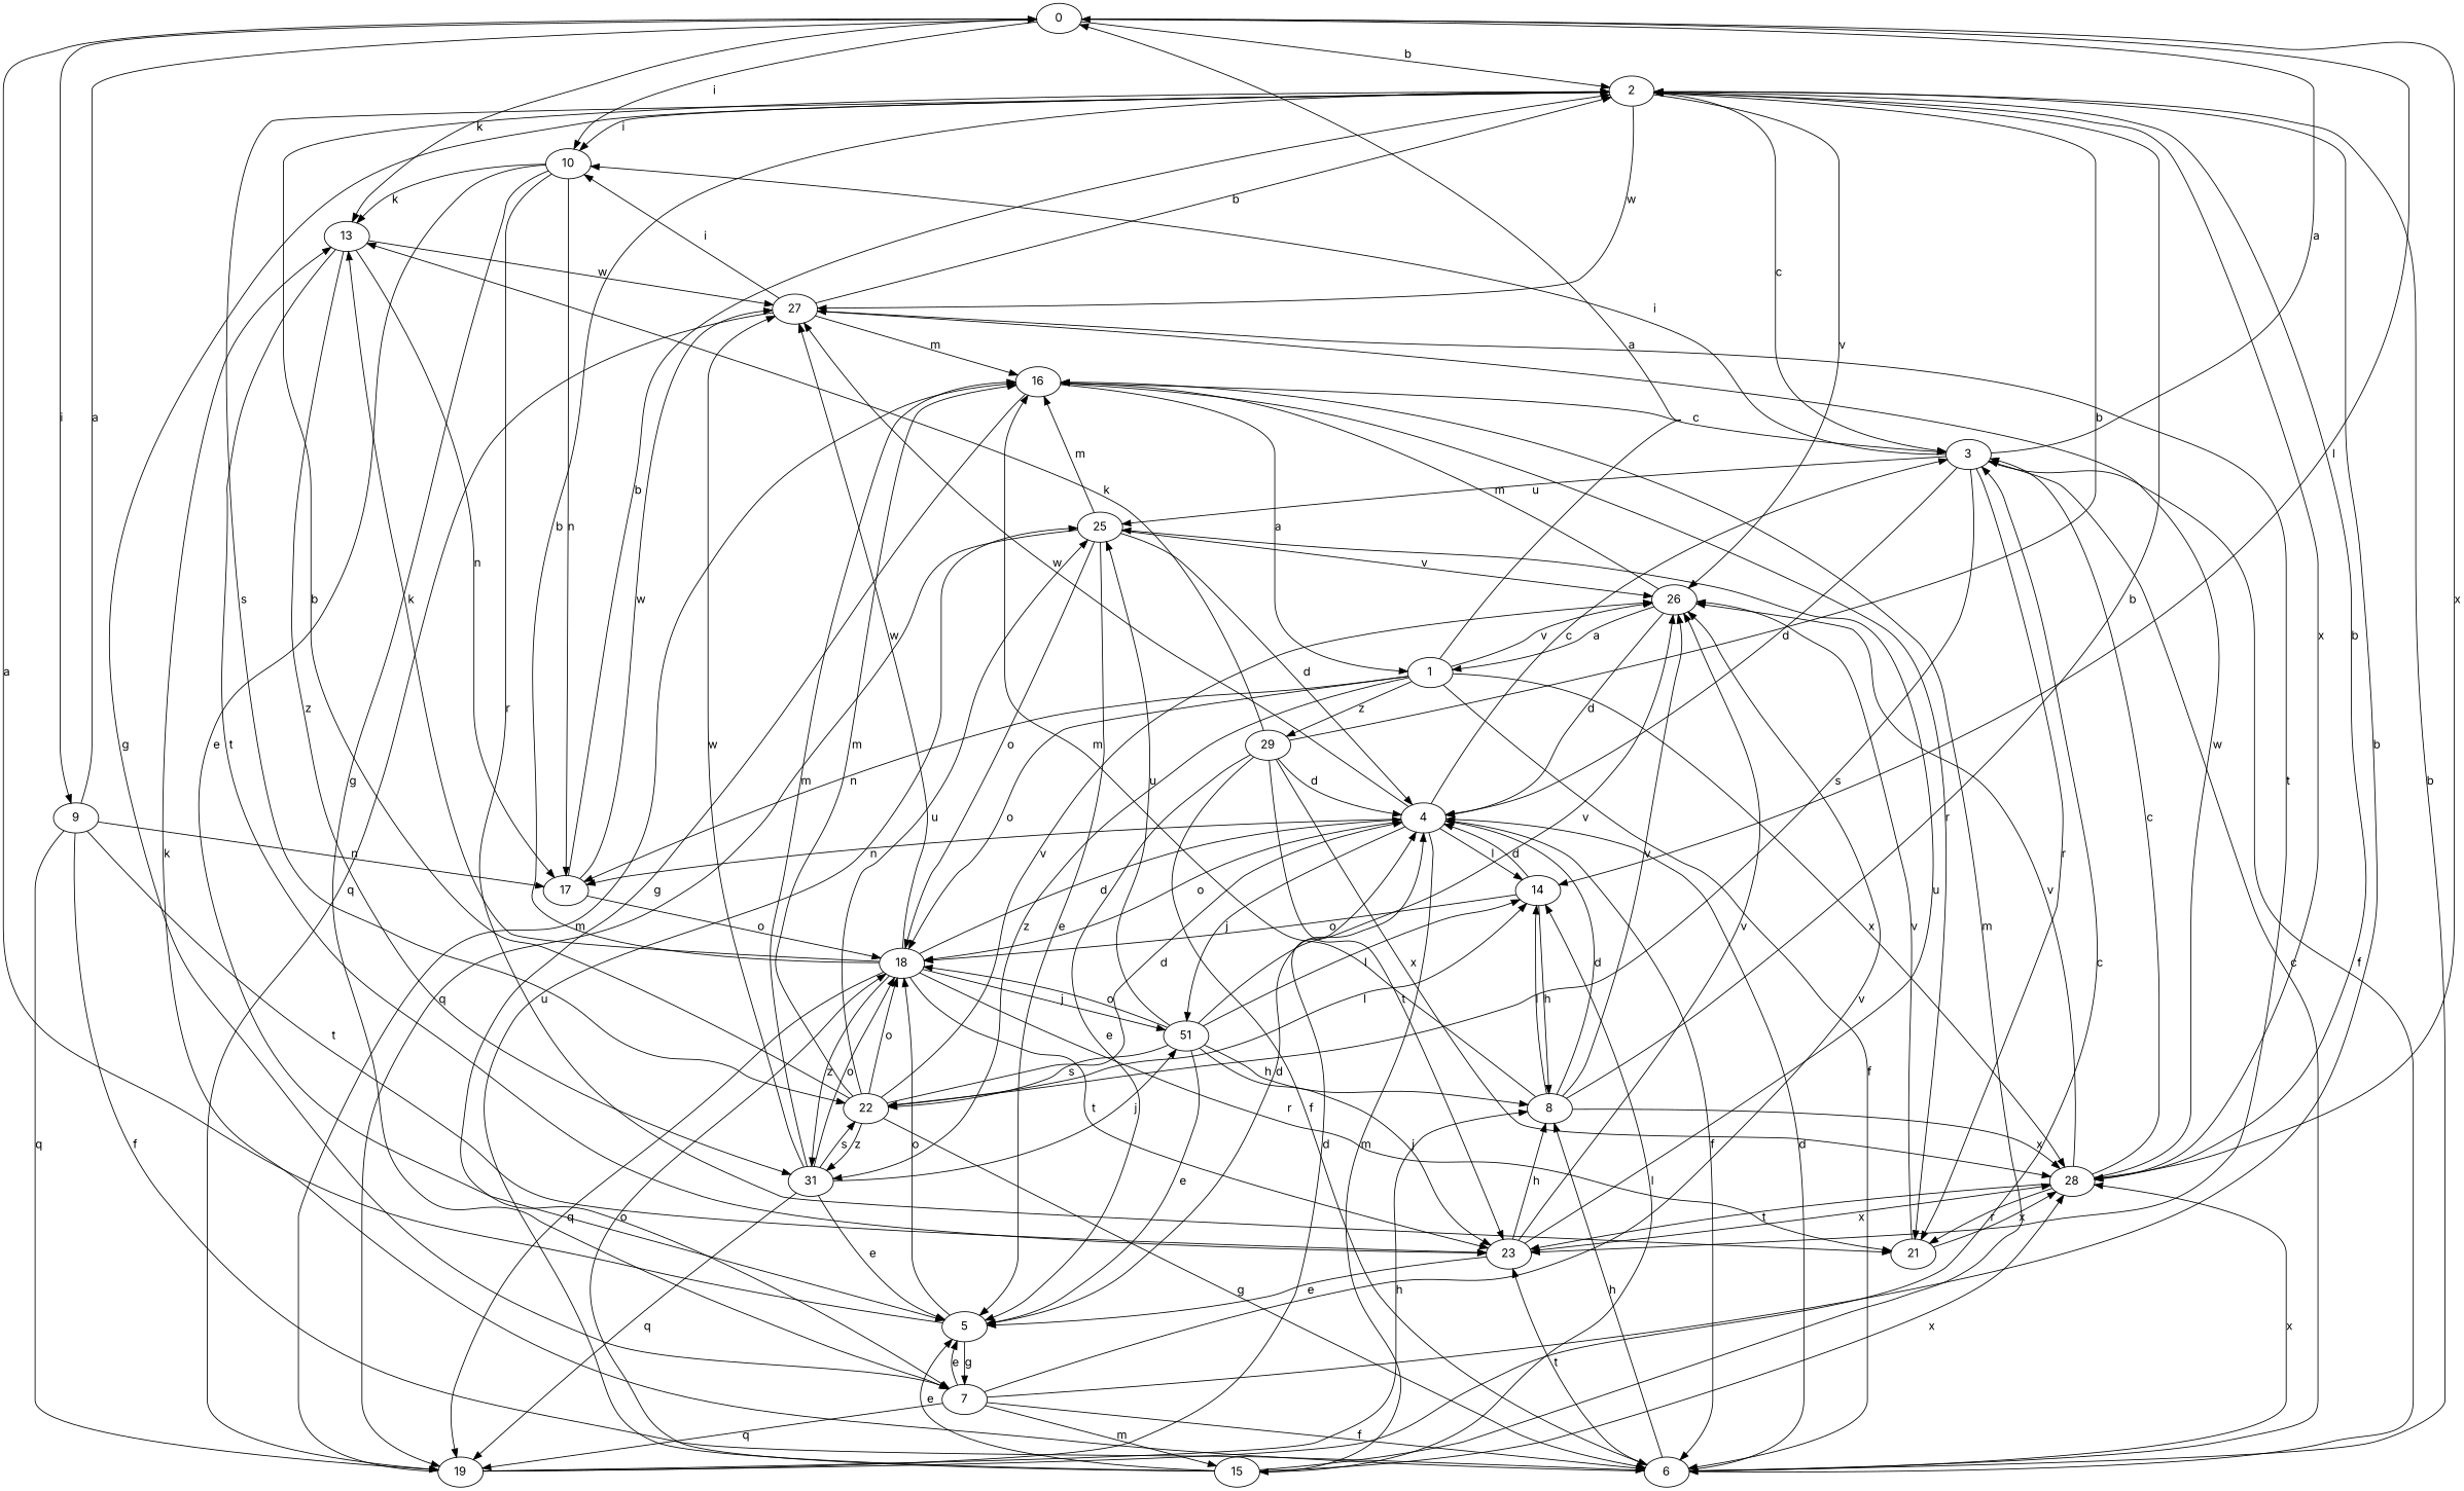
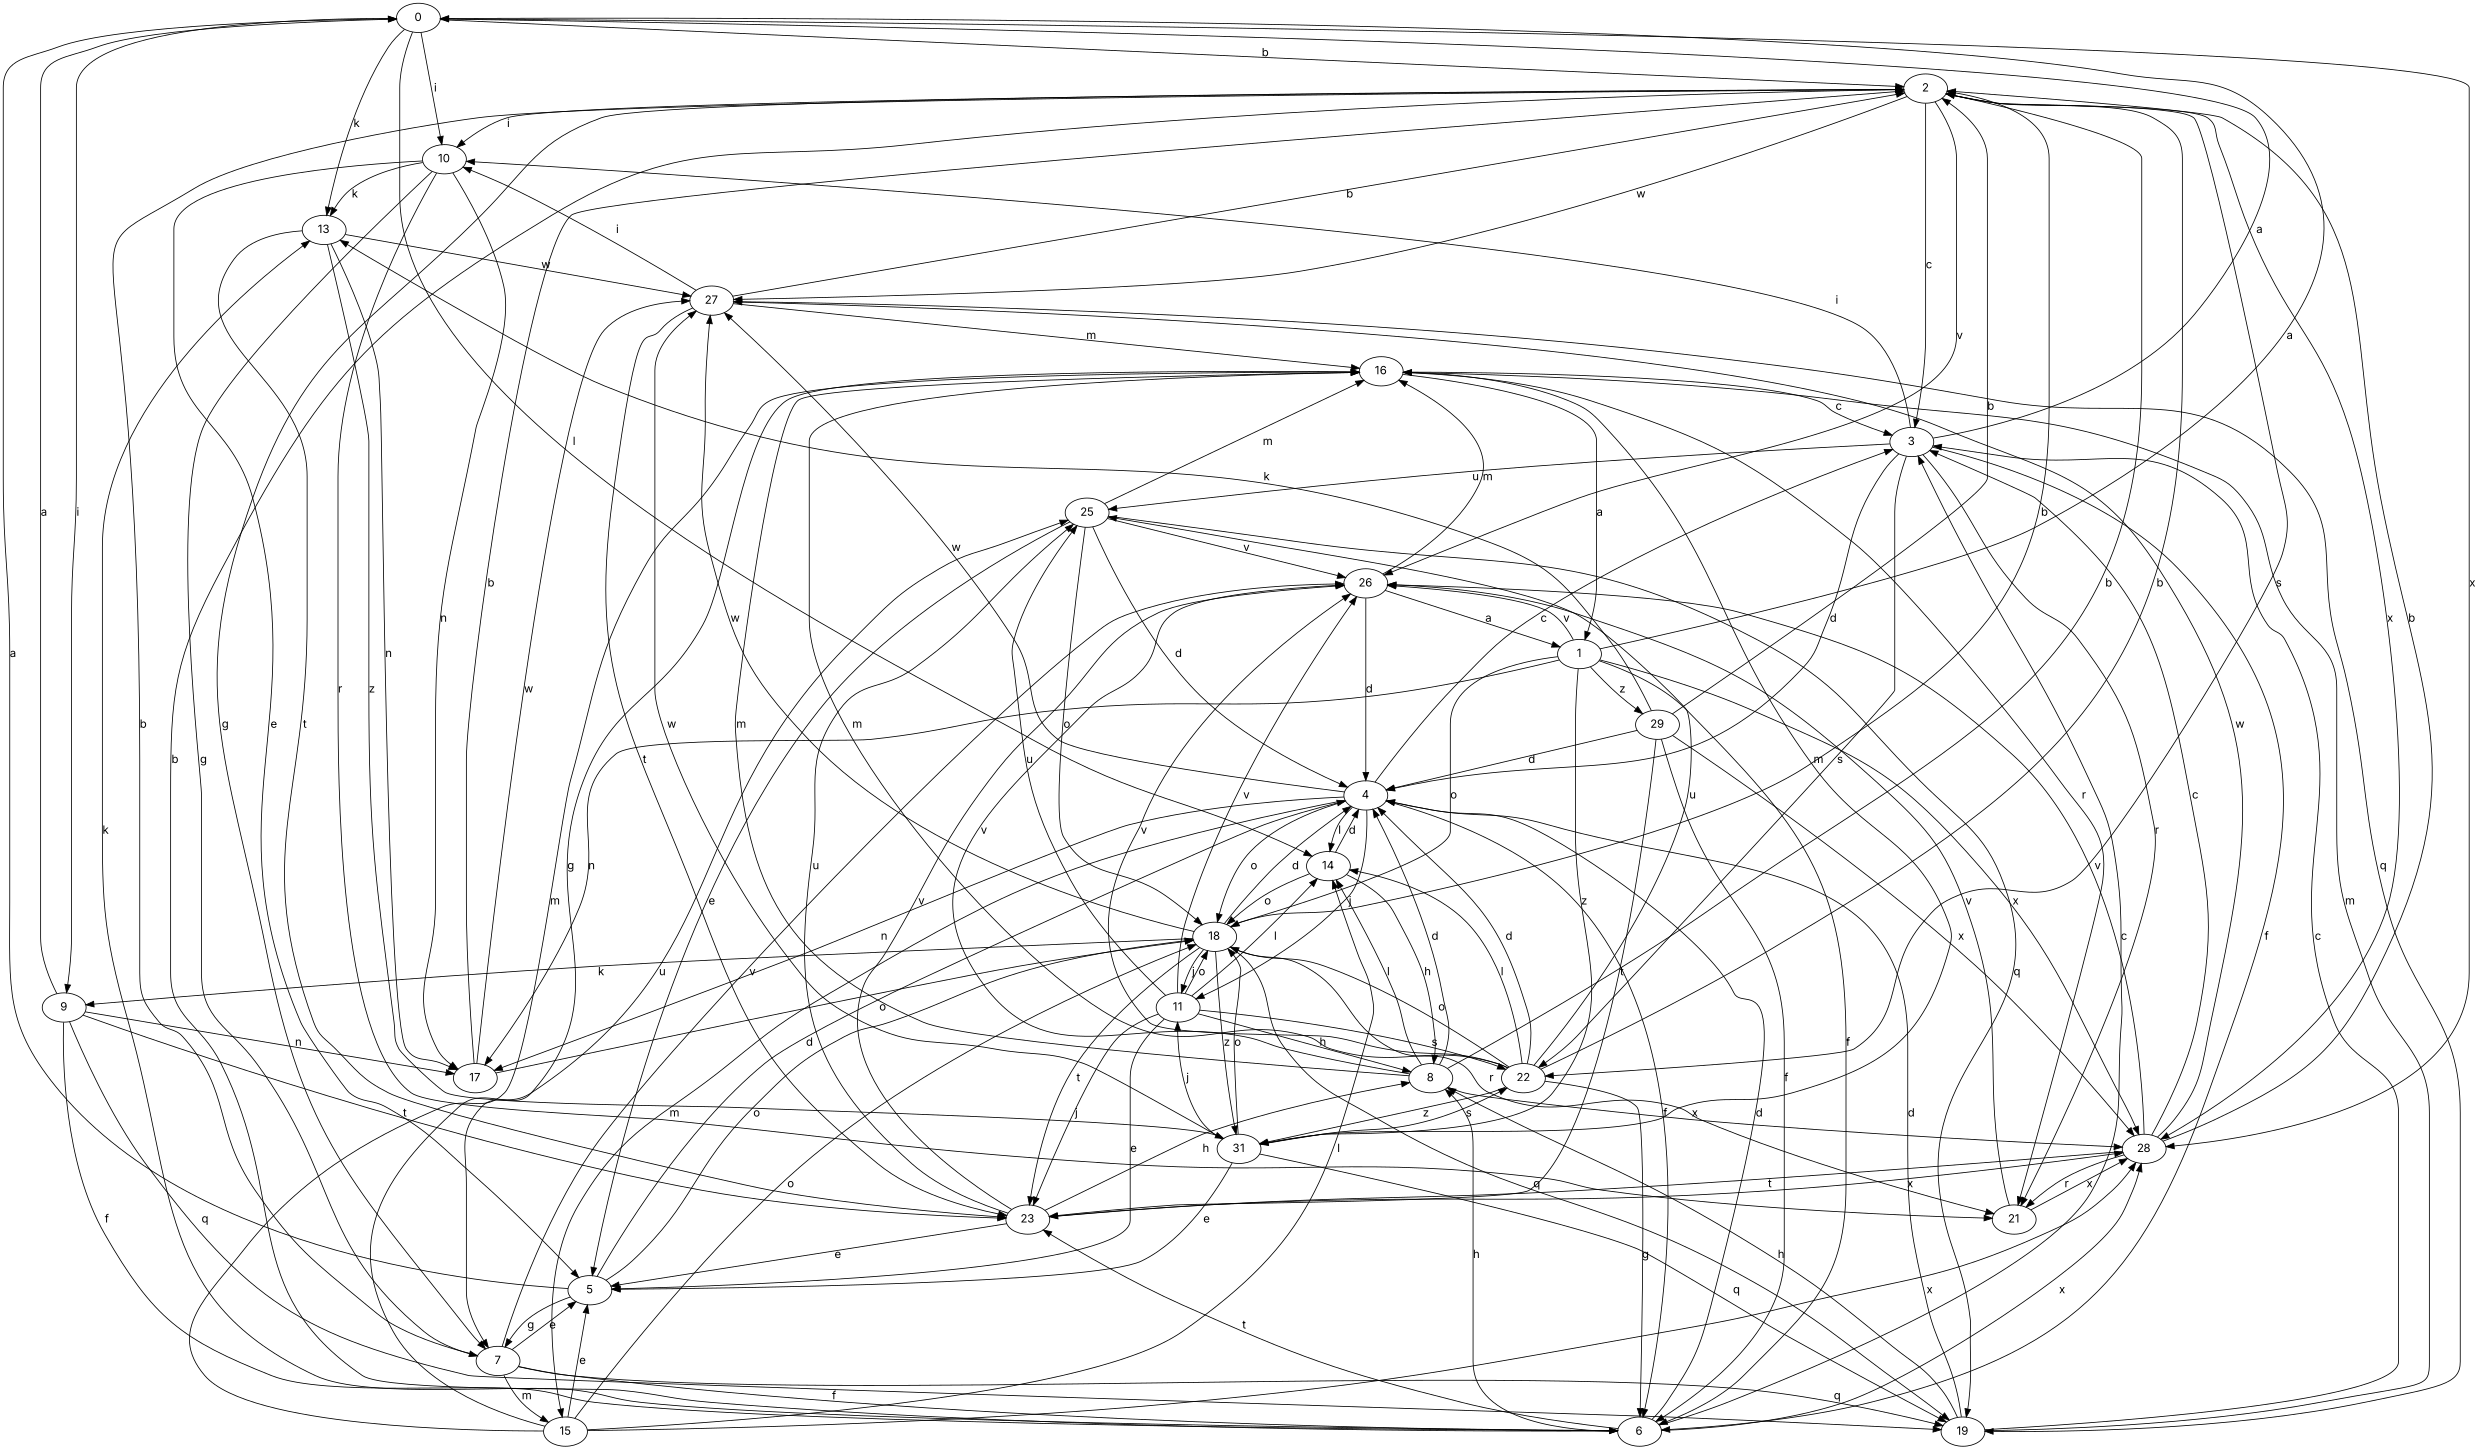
  strict digraph {
    fontname=Inter
    node [fontname=Inter]
    edge [fontname=Inter]
    0
    2
    9
    10
    13
    14
    28
    26
    3
    7
    22
    27
    6
    17
    23
    19
    21
    5
    31
    18
    4
    8
    1
    29
-   11 [label=51]
+   11
    16
    25
    15
    0 -> 2 [label=b]
    0 -> 9 [label=i]
    0 -> 10 [label=i]
    0 -> 13 [label=k]
    0 -> 14 [label=l]
    0 -> 28 [label=x]
    2 -> 10 [label=i]
    2 -> 28 [label=x]
    2 -> 26 [label=v]
    2 -> 3 [label=c]
    2 -> 7 [label=g]
    2 -> 22 [label=s]
    2 -> 27 [label=w]
    9 -> 0 [label=a]
    9 -> 6 [label=f]
    9 -> 17 [label=n]
    9 -> 23 [label=t]
    9 -> 19 [label=q]
    10 -> 13 [label=k]
    10 -> 7 [label=g]
    10 -> 17 [label=n]
    10 -> 21 [label=r]
    10 -> 5 [label=e]
    13 -> 27 [label=w]
    13 -> 17 [label=n]
    13 -> 23 [label=t]
    13 -> 31 [label=z]
    14 -> 18 [label=o]
    14 -> 4 [label=d]
    14 -> 8 [label=h]
    28 -> 2 [label=b]
    28 -> 26 [label=v]
    28 -> 3 [label=c]
    28 -> 27 [label=w]
    28 -> 23 [label=t]
    28 -> 21 [label=r]
    26 -> 4 [label=d]
    26 -> 1 [label=a]
    26 -> 16 [label=m]
    3 -> 0 [label=a]
    3 -> 10 [label=i]
    3 -> 22 [label=s]
    3 -> 6 [label=f]
    3 -> 21 [label=r]
    3 -> 4 [label=d]
    3 -> 25 [label=u]
    7 -> 2 [label=b]
    7 -> 26 [label=v]
    7 -> 6 [label=f]
    7 -> 19 [label=q]
    7 -> 5 [label=e]
    7 -> 15 [label=m]
    22 -> 2 [label=b]
    22 -> 14 [label=l]
    22 -> 26 [label=v]
    22 -> 6 [label=g]
    22 -> 31 [label=z]
    22 -> 18 [label=o]
    22 -> 4 [label=d]
    22 -> 16 [label=m]
    22 -> 25 [label=u]
    27 -> 2 [label=b]
    27 -> 10 [label=i]
    27 -> 23 [label=t]
    27 -> 19 [label=q]
    27 -> 16 [label=m]
    6 -> 2 [label=b]
    6 -> 13 [label=k]
    6 -> 28 [label=x]
    6 -> 3 [label=c]
    6 -> 23 [label=t]
    6 -> 4 [label=d]
    6 -> 8 [label=h]
    17 -> 2 [label=b]
    17 -> 27 [label=w]
    17 -> 18 [label=o]
    23 -> 28 [label=x]
    23 -> 26 [label=v]
    23 -> 5 [label=e]
    23 -> 8 [label=h]
    23 -> 25 [label=u]
    19 -> 3 [label=c]
    19 -> 4 [label=d]
    19 -> 8 [label=h]
    19 -> 16 [label=m]
    21 -> 28 [label=x]
    21 -> 26 [label=v]
    5 -> 0 [label=a]
    5 -> 7 [label=g]
    5 -> 18 [label=o]
    5 -> 4 [label=d]
    31 -> 22 [label=s]
    31 -> 27 [label=w]
    31 -> 19 [label=q]
    31 -> 5 [label=e]
    31 -> 18 [label=o]
    31 -> 11 [label=j]
    31 -> 16 [label=m]
    18 -> 2 [label=b]
-   18 -> 13 [label=k]
+   18 -> 9 [label=k]
    18 -> 27 [label=w]
    18 -> 23 [label=t]
    18 -> 19 [label=q]
    18 -> 21 [label=r]
    18 -> 31 [label=z]
    18 -> 4 [label=d]
    18 -> 11 [label=j]
    4 -> 14 [label=l]
    4 -> 3 [label=c]
    4 -> 27 [label=w]
    4 -> 6 [label=f]
    4 -> 17 [label=n]
    4 -> 18 [label=o]
    4 -> 11 [label=j]
    4 -> 15 [label=m]
    8 -> 2 [label=b]
    8 -> 14 [label=l]
    8 -> 28 [label=x]
    8 -> 26 [label=v]
    8 -> 4 [label=d]
    8 -> 16 [label=m]
    1 -> 0 [label=a]
    1 -> 28 [label=x]
    1 -> 26 [label=v]
    1 -> 6 [label=f]
    1 -> 17 [label=n]
    1 -> 31 [label=z]
    1 -> 18 [label=o]
    1 -> 29 [label=z]
    29 -> 2 [label=b]
    29 -> 13 [label=k]
    29 -> 28 [label=x]
    29 -> 6 [label=f]
    29 -> 23 [label=t]
-   29 -> 5 [label=e]
    29 -> 4 [label=d]
    11 -> 14 [label=l]
    11 -> 26 [label=v]
    11 -> 22 [label=s]
    11 -> 23 [label=j]
    11 -> 5 [label=e]
    11 -> 18 [label=o]
    11 -> 8 [label=h]
    11 -> 25 [label=u]
    16 -> 3 [label=c]
    16 -> 7 [label=g]
    16 -> 21 [label=r]
    16 -> 1 [label=a]
    25 -> 26 [label=v]
    25 -> 19 [label=q]
    25 -> 5 [label=e]
    25 -> 18 [label=o]
    25 -> 4 [label=d]
    25 -> 16 [label=m]
    15 -> 14 [label=l]
    15 -> 28 [label=x]
    15 -> 5 [label=e]
    15 -> 18 [label=o]
    15 -> 16 [label=m]
    15 -> 25 [label=u]
  }
